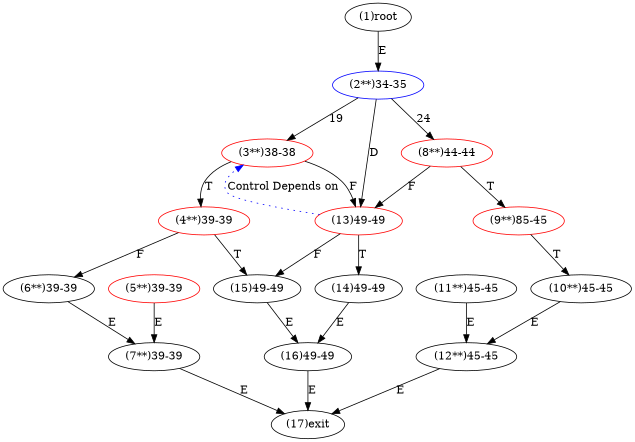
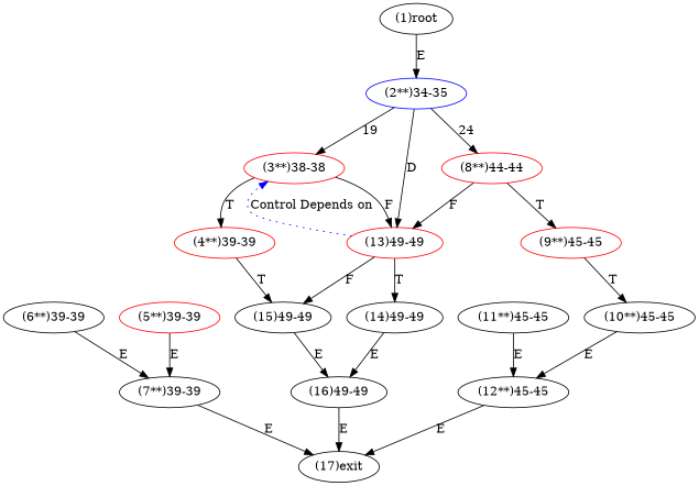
  digraph {
    n1 [label="(1)root"]
    n2 [color=blue label="(2**)34-35"]
    n3 [color=red label="(3**)38-38"]
    n4 [color=red label="(8**)44-44"]
    n5 [color=red label="(13)49-49"]
    n6 [color=red label="(4**)39-39"]
-   n7 [color=red label="(9**)85-45"]
+   n7 [color=red label="(9**)45-45"]
    n8 [label="(14)49-49"]
    n9 [label="(15)49-49"]
    n10 [label="(6**)39-39"]
    n11 [color=red label="(5**)39-39"]
    n12 [label="(7**)39-39"]
    n13 [label="(17)exit"]
    n14 [label="(10**)45-45"]
    n15 [label="(12**)45-45"]
    n16 [label="(11**)45-45"]
    n17 [label="(16)49-49"]
    n1 -> n2 [label=E]
    n2 -> n3 [label=19]
    n2 -> n4 [label=24]
    n2 -> n5 [label=D]
    n3 -> n5 [label=F]
    n3 -> n6 [label=T]
    n4 -> n5 [label=F]
    n4 -> n7 [label=T]
    n5 -> n3 [color=blue label="Control Depends on" style=dotted]
    n5 -> n8 [label=T]
    n5 -> n9 [label=F]
    n6 -> n9 [label=T]
-   n6 -> n10 [label=F]
    n7 -> n14 [label=T]
    n8 -> n17 [label=E]
    n9 -> n17 [label=E]
    n10 -> n12 [label=E]
    n11 -> n12 [label=E]
    n12 -> n13 [label=E]
    n14 -> n15 [label=E]
    n15 -> n13 [label=E]
    n16 -> n15 [label=E]
    n17 -> n13 [label=E]
  }
